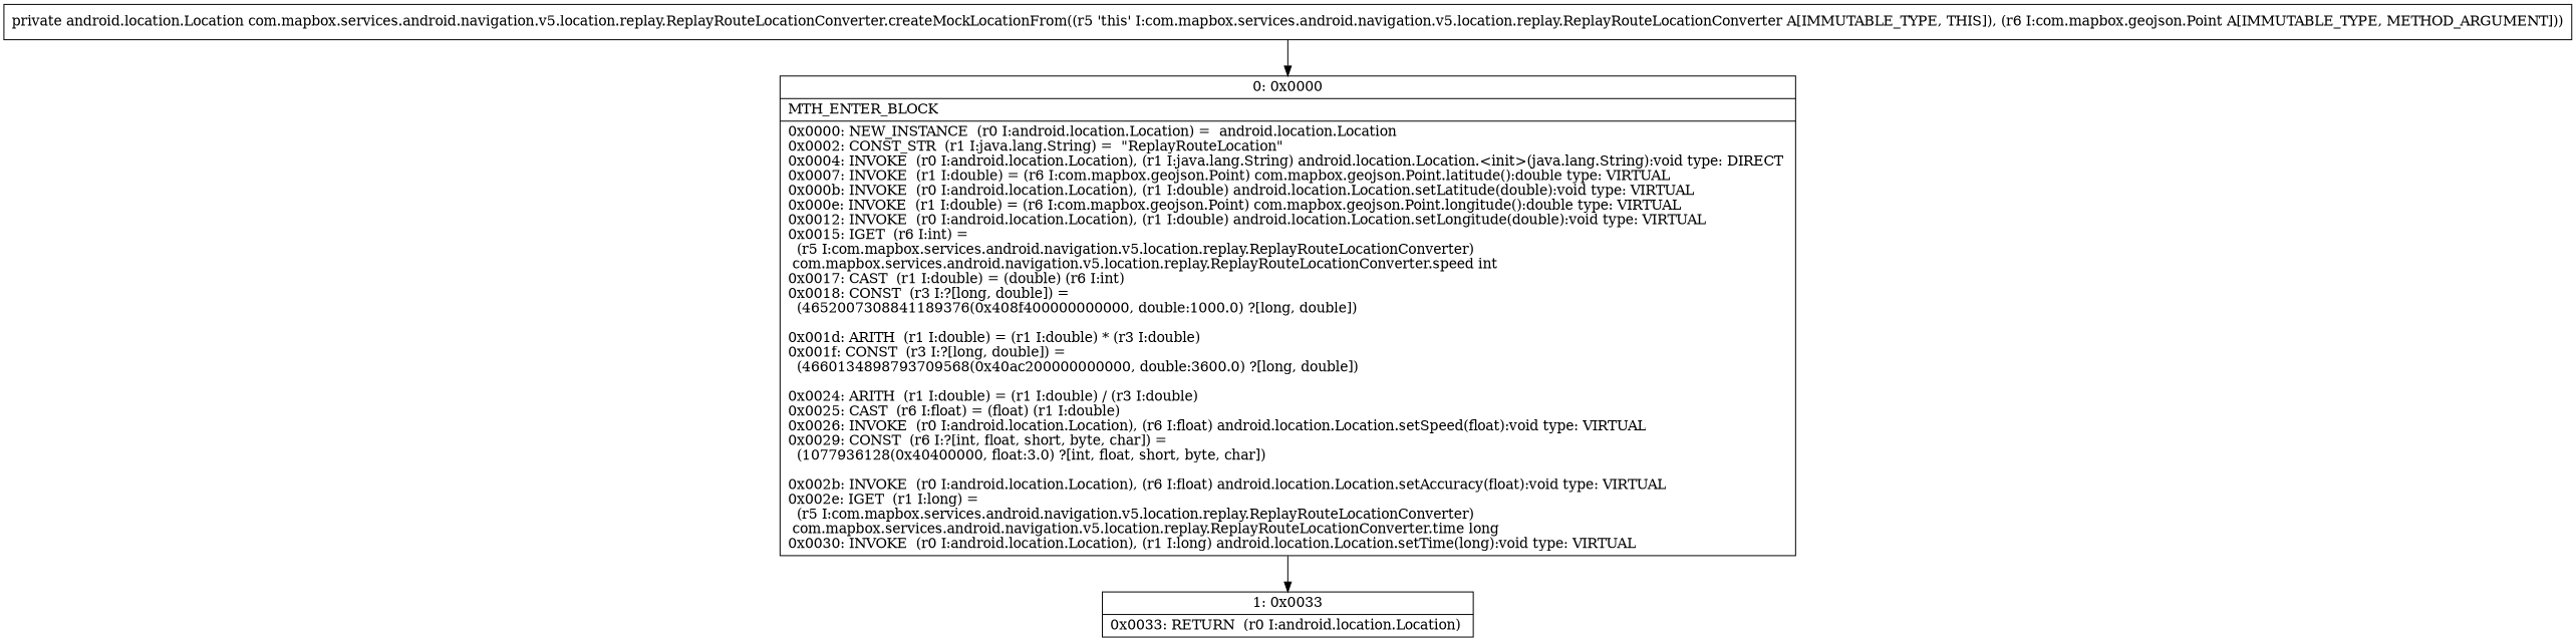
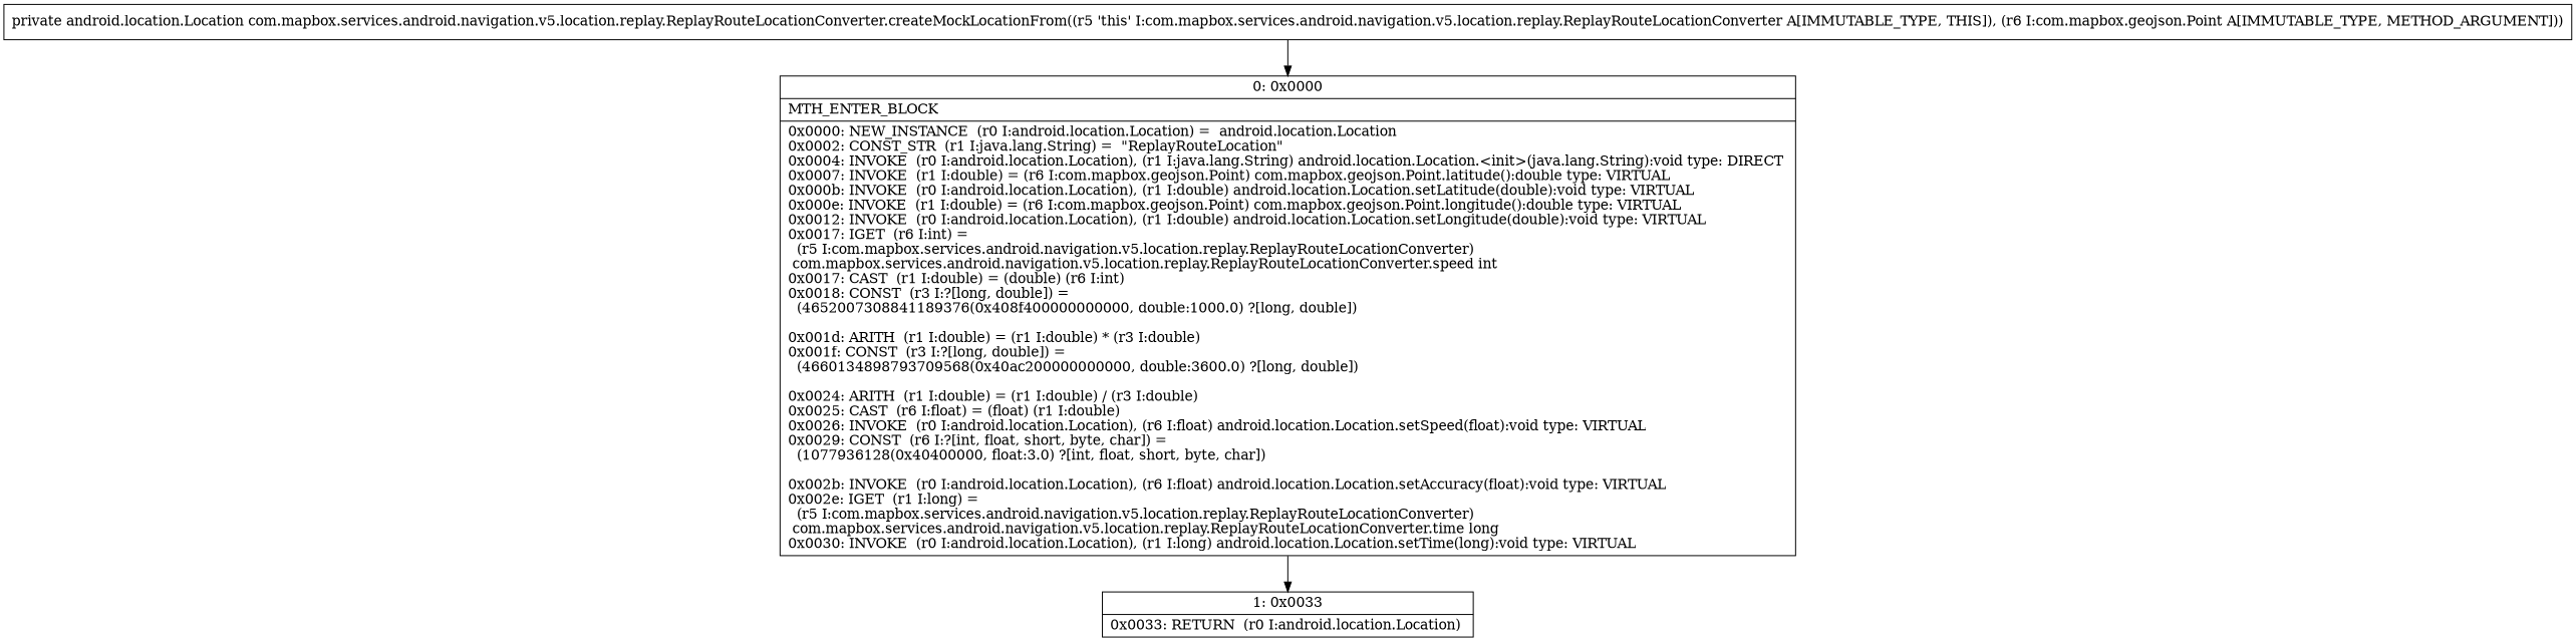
  digraph {
    node [shape=record]
-   n1 [label="{0\:\ 0x0000|MTH_ENTER_BLOCK\l|0x0000: NEW_INSTANCE  (r0 I:android.location.Location) =  android.location.Location \l0x0002: CONST_STR  (r1 I:java.lang.String) =  \"ReplayRouteLocation\" \l0x0004: INVOKE  (r0 I:android.location.Location), (r1 I:java.lang.String) android.location.Location.\<init\>(java.lang.String):void type: DIRECT \l0x0007: INVOKE  (r1 I:double) = (r6 I:com.mapbox.geojson.Point) com.mapbox.geojson.Point.latitude():double type: VIRTUAL \l0x000b: INVOKE  (r0 I:android.location.Location), (r1 I:double) android.location.Location.setLatitude(double):void type: VIRTUAL \l0x000e: INVOKE  (r1 I:double) = (r6 I:com.mapbox.geojson.Point) com.mapbox.geojson.Point.longitude():double type: VIRTUAL \l0x0012: INVOKE  (r0 I:android.location.Location), (r1 I:double) android.location.Location.setLongitude(double):void type: VIRTUAL \l0x0015: IGET  (r6 I:int) = \l  (r5 I:com.mapbox.services.android.navigation.v5.location.replay.ReplayRouteLocationConverter)\l com.mapbox.services.android.navigation.v5.location.replay.ReplayRouteLocationConverter.speed int \l0x0017: CAST  (r1 I:double) = (double) (r6 I:int) \l0x0018: CONST  (r3 I:?[long, double]) = \l  (4652007308841189376(0x408f400000000000, double:1000.0) ?[long, double])\l \l0x001d: ARITH  (r1 I:double) = (r1 I:double) * (r3 I:double) \l0x001f: CONST  (r3 I:?[long, double]) = \l  (4660134898793709568(0x40ac200000000000, double:3600.0) ?[long, double])\l \l0x0024: ARITH  (r1 I:double) = (r1 I:double) \/ (r3 I:double) \l0x0025: CAST  (r6 I:float) = (float) (r1 I:double) \l0x0026: INVOKE  (r0 I:android.location.Location), (r6 I:float) android.location.Location.setSpeed(float):void type: VIRTUAL \l0x0029: CONST  (r6 I:?[int, float, short, byte, char]) = \l  (1077936128(0x40400000, float:3.0) ?[int, float, short, byte, char])\l \l0x002b: INVOKE  (r0 I:android.location.Location), (r6 I:float) android.location.Location.setAccuracy(float):void type: VIRTUAL \l0x002e: IGET  (r1 I:long) = \l  (r5 I:com.mapbox.services.android.navigation.v5.location.replay.ReplayRouteLocationConverter)\l com.mapbox.services.android.navigation.v5.location.replay.ReplayRouteLocationConverter.time long \l0x0030: INVOKE  (r0 I:android.location.Location), (r1 I:long) android.location.Location.setTime(long):void type: VIRTUAL \l}"]
+   n1 [label="{0\:\ 0x0000|MTH_ENTER_BLOCK\l|0x0000: NEW_INSTANCE  (r0 I:android.location.Location) =  android.location.Location \l0x0002: CONST_STR  (r1 I:java.lang.String) =  \"ReplayRouteLocation\" \l0x0004: INVOKE  (r0 I:android.location.Location), (r1 I:java.lang.String) android.location.Location.\<init\>(java.lang.String):void type: DIRECT \l0x0007: INVOKE  (r1 I:double) = (r6 I:com.mapbox.geojson.Point) com.mapbox.geojson.Point.latitude():double type: VIRTUAL \l0x000b: INVOKE  (r0 I:android.location.Location), (r1 I:double) android.location.Location.setLatitude(double):void type: VIRTUAL \l0x000e: INVOKE  (r1 I:double) = (r6 I:com.mapbox.geojson.Point) com.mapbox.geojson.Point.longitude():double type: VIRTUAL \l0x0012: INVOKE  (r0 I:android.location.Location), (r1 I:double) android.location.Location.setLongitude(double):void type: VIRTUAL \l0x0017: IGET  (r6 I:int) = \l  (r5 I:com.mapbox.services.android.navigation.v5.location.replay.ReplayRouteLocationConverter)\l com.mapbox.services.android.navigation.v5.location.replay.ReplayRouteLocationConverter.speed int \l0x0017: CAST  (r1 I:double) = (double) (r6 I:int) \l0x0018: CONST  (r3 I:?[long, double]) = \l  (4652007308841189376(0x408f400000000000, double:1000.0) ?[long, double])\l \l0x001d: ARITH  (r1 I:double) = (r1 I:double) * (r3 I:double) \l0x001f: CONST  (r3 I:?[long, double]) = \l  (4660134898793709568(0x40ac200000000000, double:3600.0) ?[long, double])\l \l0x0024: ARITH  (r1 I:double) = (r1 I:double) \/ (r3 I:double) \l0x0025: CAST  (r6 I:float) = (float) (r1 I:double) \l0x0026: INVOKE  (r0 I:android.location.Location), (r6 I:float) android.location.Location.setSpeed(float):void type: VIRTUAL \l0x0029: CONST  (r6 I:?[int, float, short, byte, char]) = \l  (1077936128(0x40400000, float:3.0) ?[int, float, short, byte, char])\l \l0x002b: INVOKE  (r0 I:android.location.Location), (r6 I:float) android.location.Location.setAccuracy(float):void type: VIRTUAL \l0x002e: IGET  (r1 I:long) = \l  (r5 I:com.mapbox.services.android.navigation.v5.location.replay.ReplayRouteLocationConverter)\l com.mapbox.services.android.navigation.v5.location.replay.ReplayRouteLocationConverter.time long \l0x0030: INVOKE  (r0 I:android.location.Location), (r1 I:long) android.location.Location.setTime(long):void type: VIRTUAL \l}"]
    n2 [label="{1\:\ 0x0033|0x0033: RETURN  (r0 I:android.location.Location) \l}"]
    n3 [label="{private android.location.Location com.mapbox.services.android.navigation.v5.location.replay.ReplayRouteLocationConverter.createMockLocationFrom((r5 'this' I:com.mapbox.services.android.navigation.v5.location.replay.ReplayRouteLocationConverter A[IMMUTABLE_TYPE, THIS]), (r6 I:com.mapbox.geojson.Point A[IMMUTABLE_TYPE, METHOD_ARGUMENT])) }"]
    n1 -> n2
    n3 -> n1
  }
